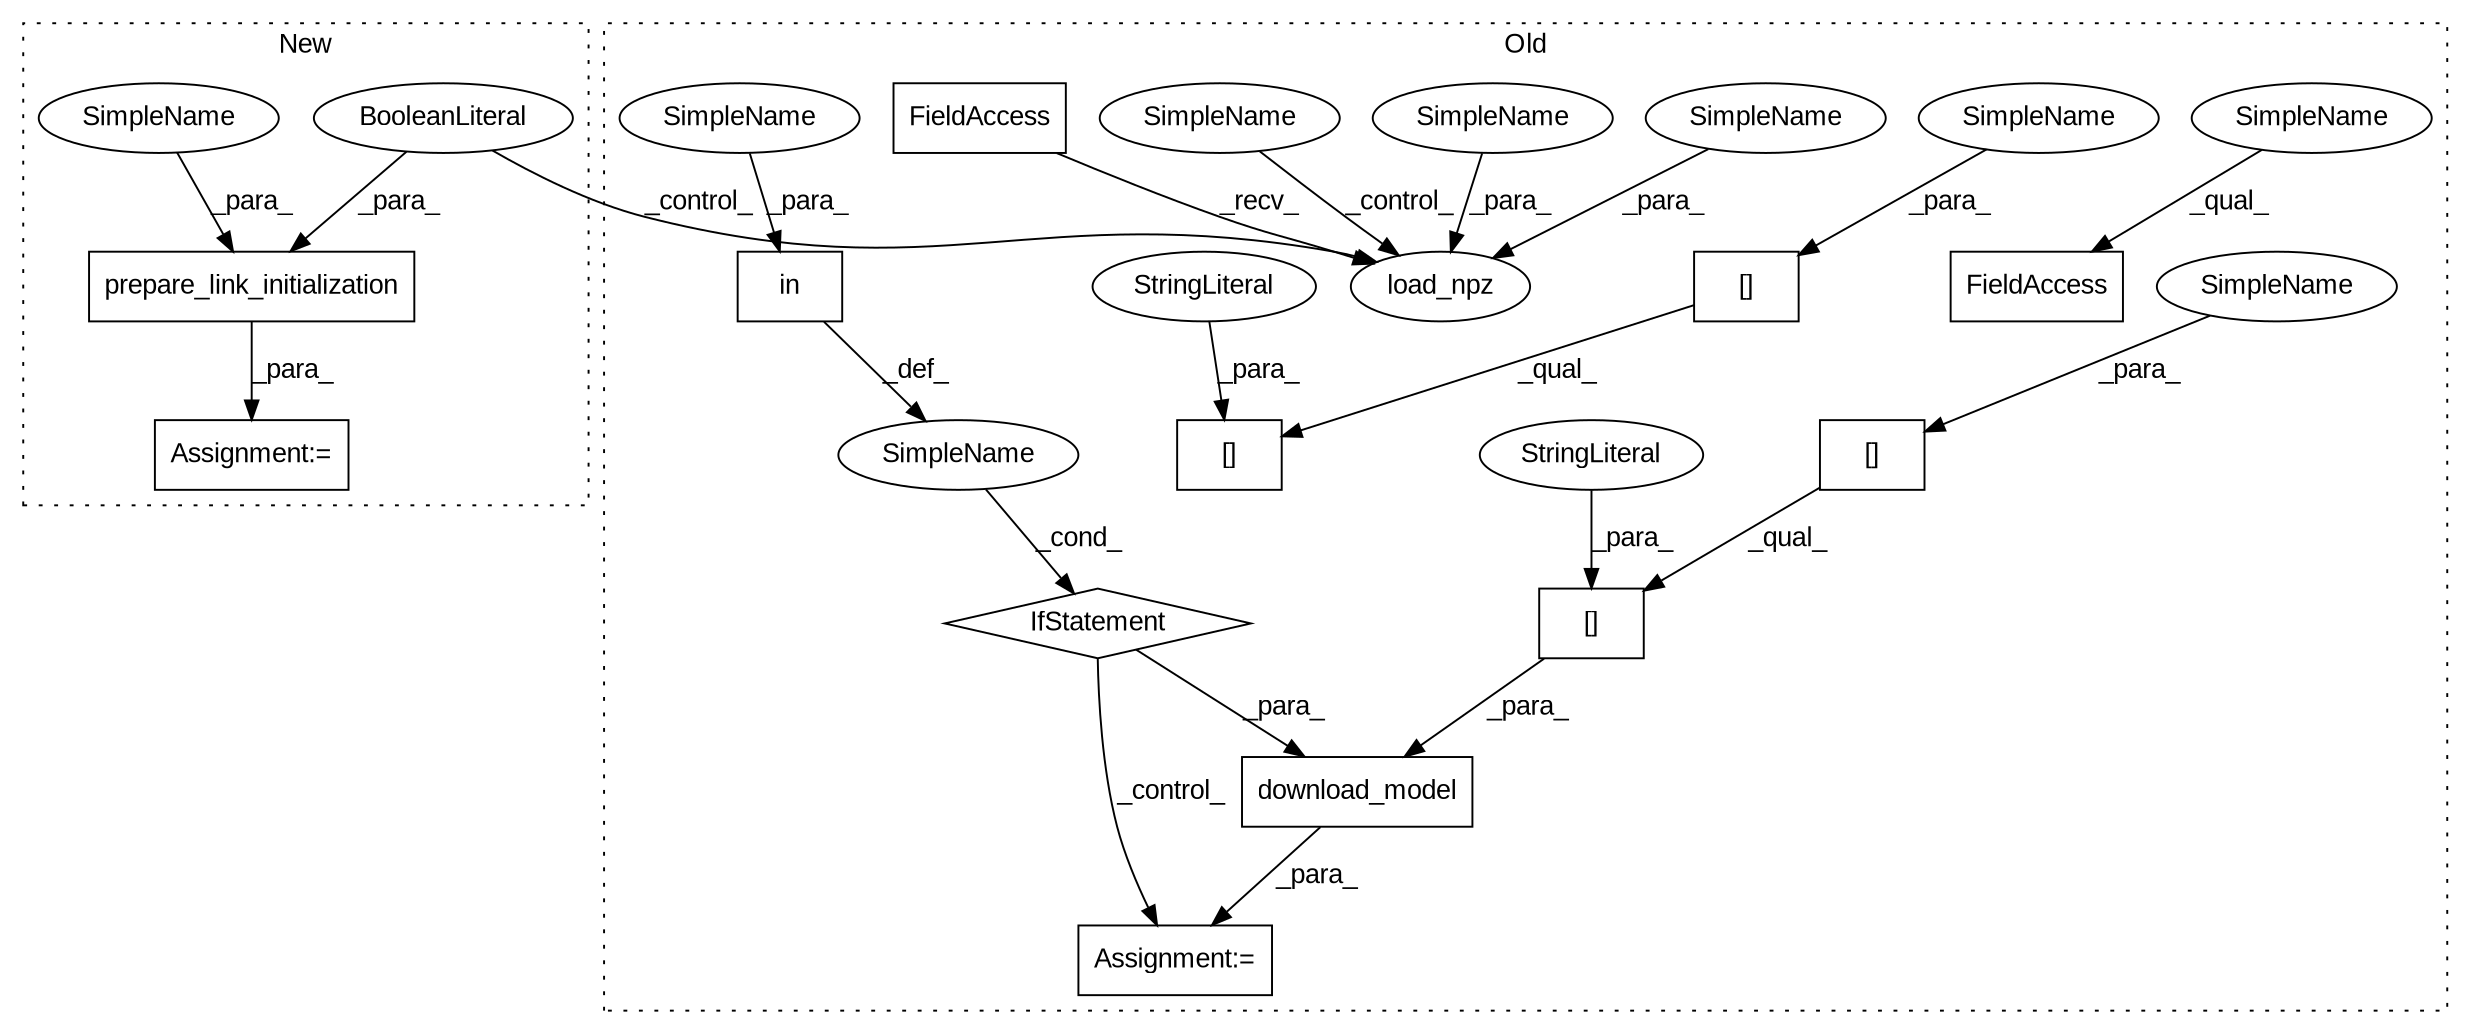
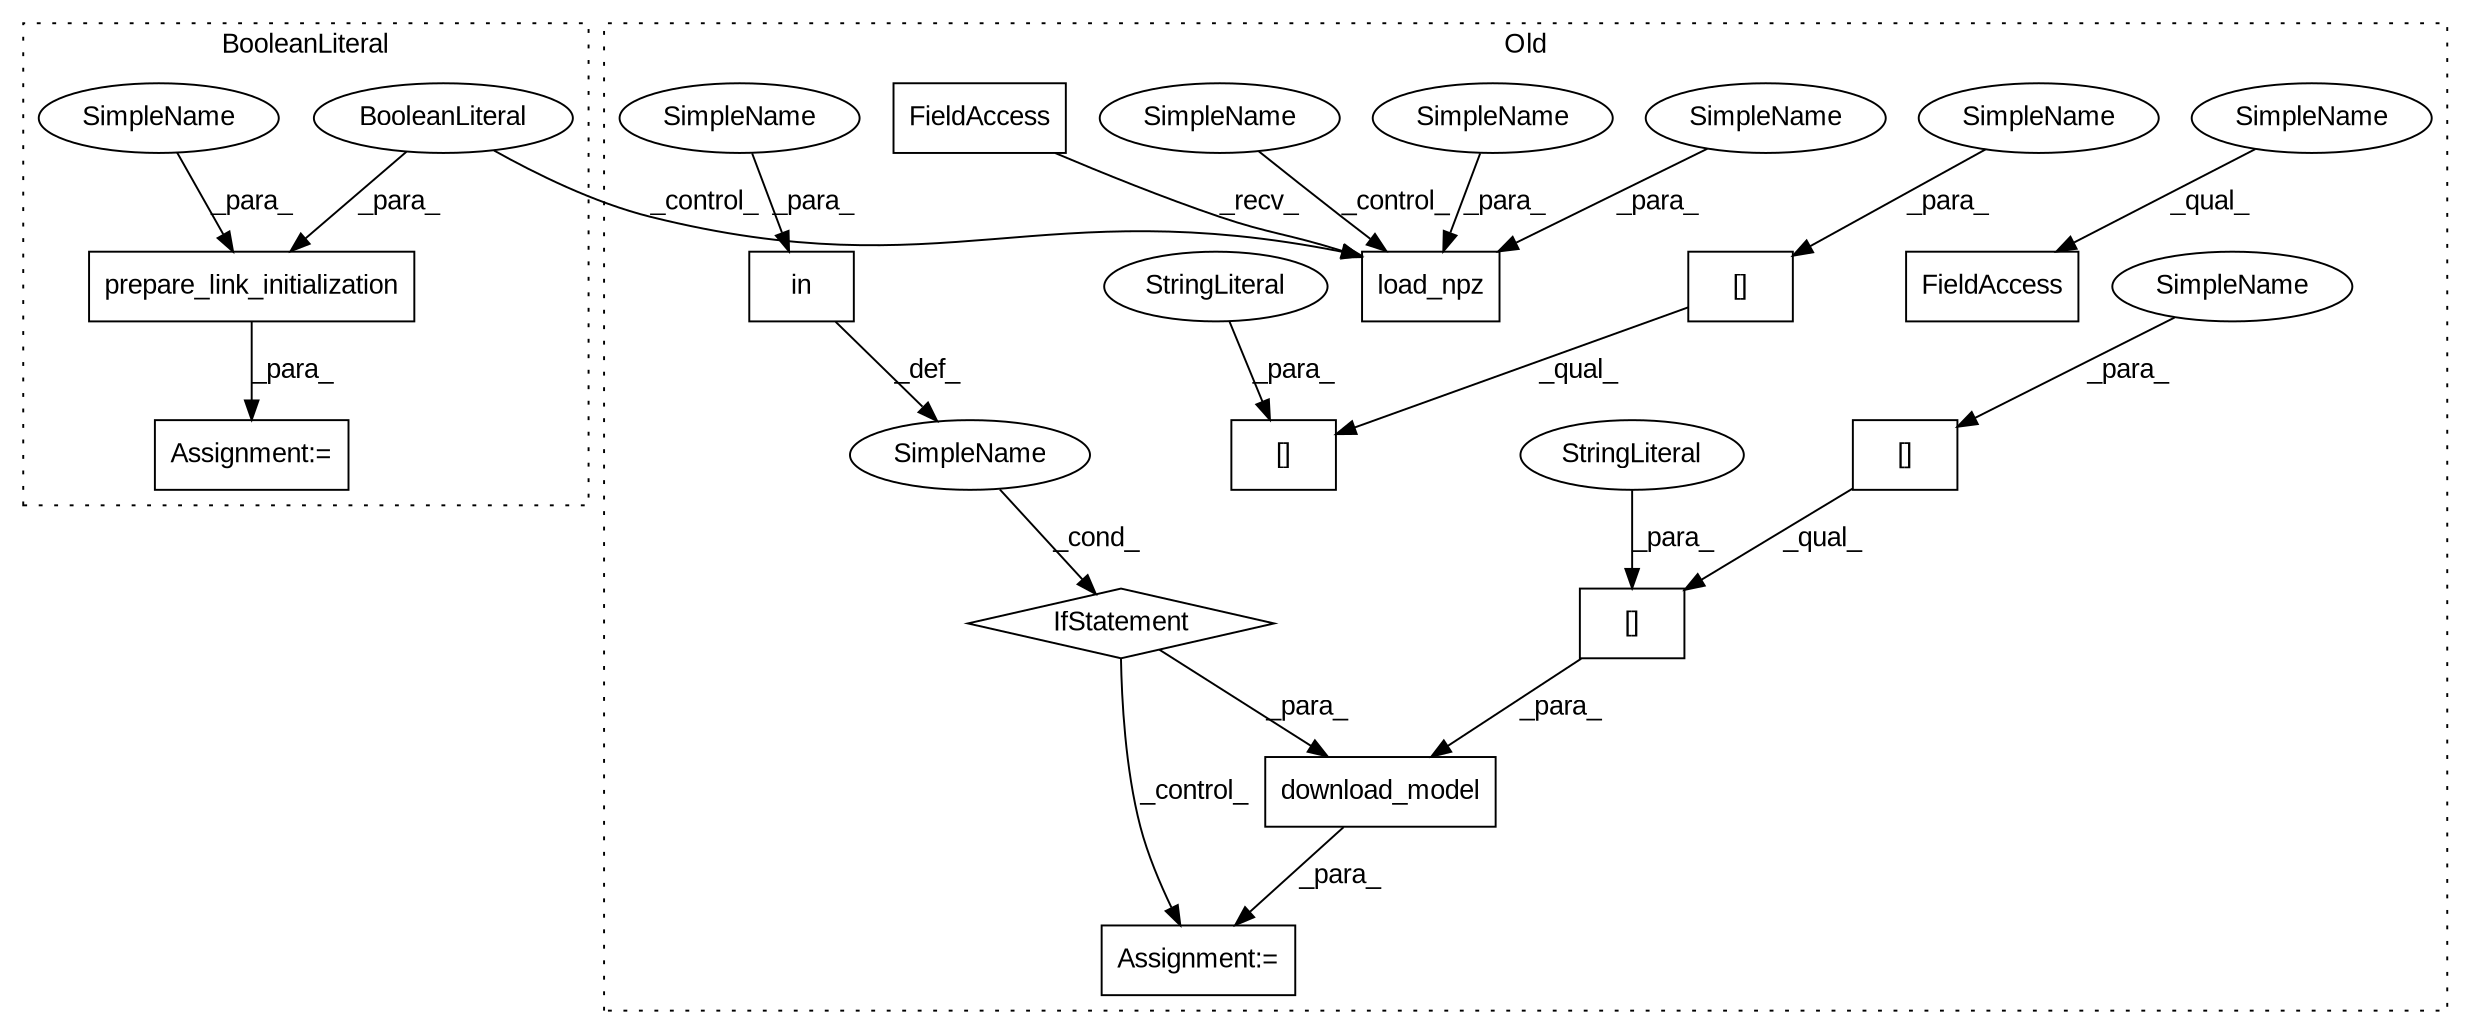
  digraph {
    fontname="Liberation Sans"
    node [a=42 fontname="Liberation Sans" l=16 s=2240 shape=box]
    edge [fontname="Liberation Sans"]
    n1 [a=32 l="28,1" label=prepare_link_initialization s="1305,1378"]
    n2 [a=7 l=2 label="Assignment:=" s=1303]
    n3 [a=9 l=4 label=BooleanLiteral s=1374 shape=ellipse]
    n4 [label=SimpleName s=1344 shape=ellipse]
    n5 [a=105 l=32 label=in]
    n6 [a=25 l="8,2" label=IfStatement s="2232,2272" shape=diamond]
    n7 [label=SimpleName shape=ellipse l="" s=""]
    n8 [a=7 l=1 label="Assignment:=" s=2286]
    n9 [a=32 l="15,1" label=download_model s="2287,2339"]
    n10 [a=2 l="31,1" label="[]" s="2302,2338"]
    n11 [a=45 l=5 label=StringLiteral s=2333 shape=ellipse]
    n12 [a=2 l="13,1" label="[]" s="2302,2331"]
    n13 [a=2 l="13,1" label="[]" s="1429,1458"]
-   n14 [a=32 l="9,1" label=load_npz s="2555,2585" shape=ellipse]
+   n14 [a=32 l="9,1" label=load_npz s="2555,2585"]
    n15 [a=2 l="31,1" label="[]" s="1429,1472"]
    n16 [a=45 l=12 label=StringLiteral s=1460 shape=ellipse]
    n17 [a=22 l=12 label=FieldAccess s=1308]
    n18 [a=22 l=19 label=FieldAccess s=2535]
    n19 [l=4 label=SimpleName s=1308 shape=ellipse]
    n20 [l=4 label=SimpleName s=2581 shape=ellipse]
    n21 [label=SimpleName s=2315 shape=ellipse]
    n22 [label=SimpleName s=2509 shape=ellipse]
    n23 [label=SimpleName s=2564 shape=ellipse]
    n24 [label=SimpleName shape=ellipse]
    n25 [label=SimpleName s=1442 shape=ellipse]
    subgraph cluster_1 {
-     label=New
+     label=BooleanLiteral
      style=dotted
      n1
      n2
      n3
      n4
    }
    subgraph cluster_2 {
      label=Old
      style=dotted
      n5
      n6
      n7
      n8
      n9
      n10
      n11
      n12
      n13
      n14
      n15
      n16
      n17
      n18
      n19
      n20
      n21
      n22
      n23
      n24
      n25
    }
    n1 -> n2 [label=_para_]
    n3 -> n1 [label=_para_]
    n3 -> n14 [label=_control_]
    n4 -> n1 [label=_para_]
    n5 -> n7 [label=_def_]
    n6 -> n8 [label=_control_]
    n6 -> n9 [label=_para_]
    n7 -> n6 [label=_cond_]
    n9 -> n8 [label=_para_]
    n10 -> n9 [label=_para_]
    n11 -> n10 [label=_para_]
    n12 -> n10 [label=_qual_]
    n13 -> n15 [label=_qual_]
    n16 -> n15 [label=_para_]
    n18 -> n14 [label=_recv_]
    n19 -> n17 [label=_qual_]
    n20 -> n14 [label=_para_]
    n21 -> n12 [label=_para_]
    n22 -> n14 [label=_control_]
    n23 -> n14 [label=_para_]
    n24 -> n5 [label=_para_]
    n25 -> n13 [label=_para_]
  }
